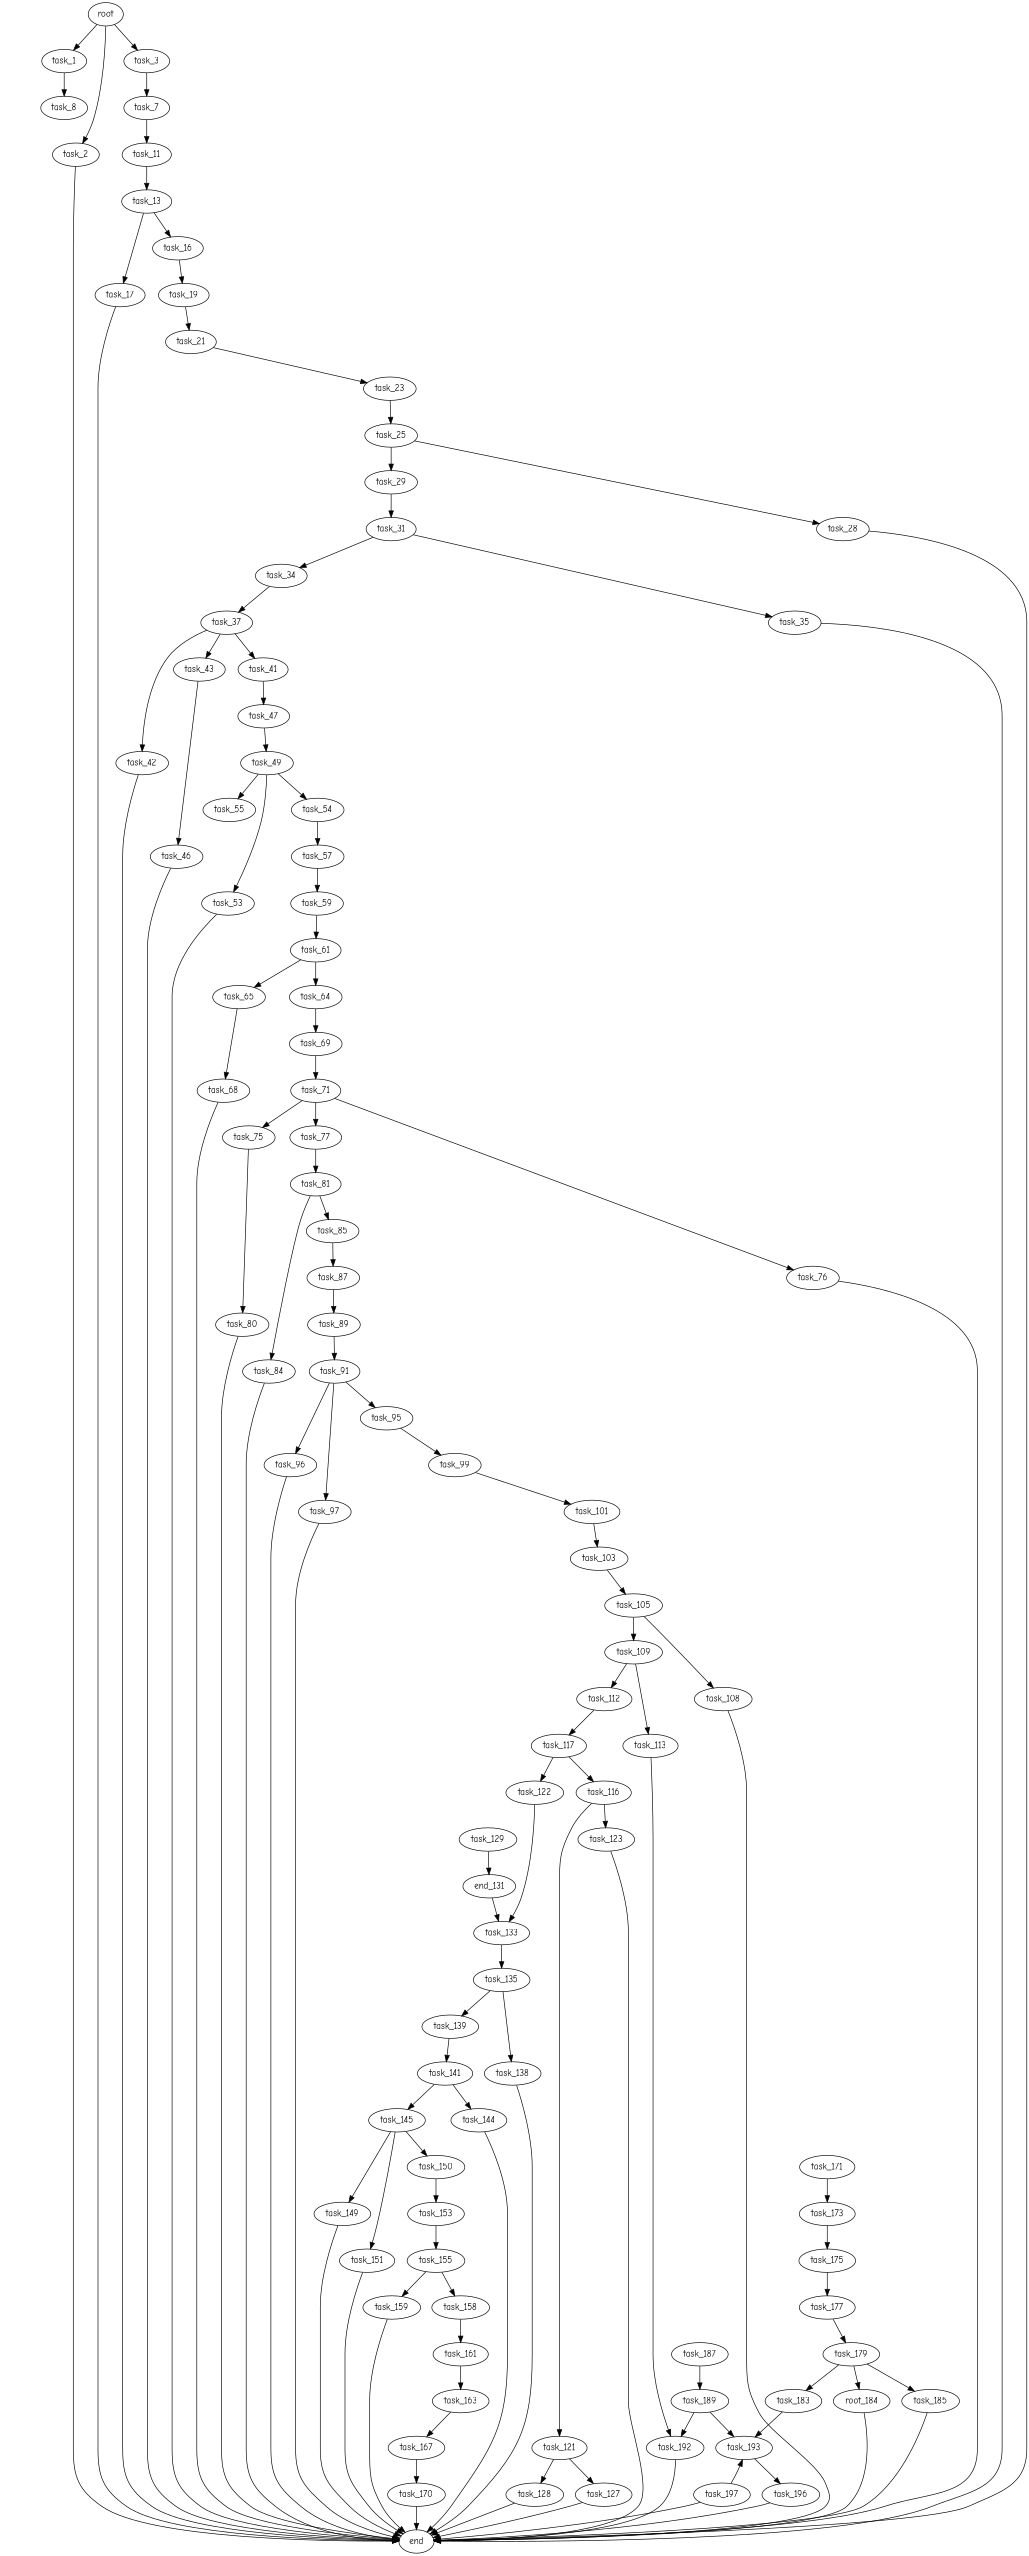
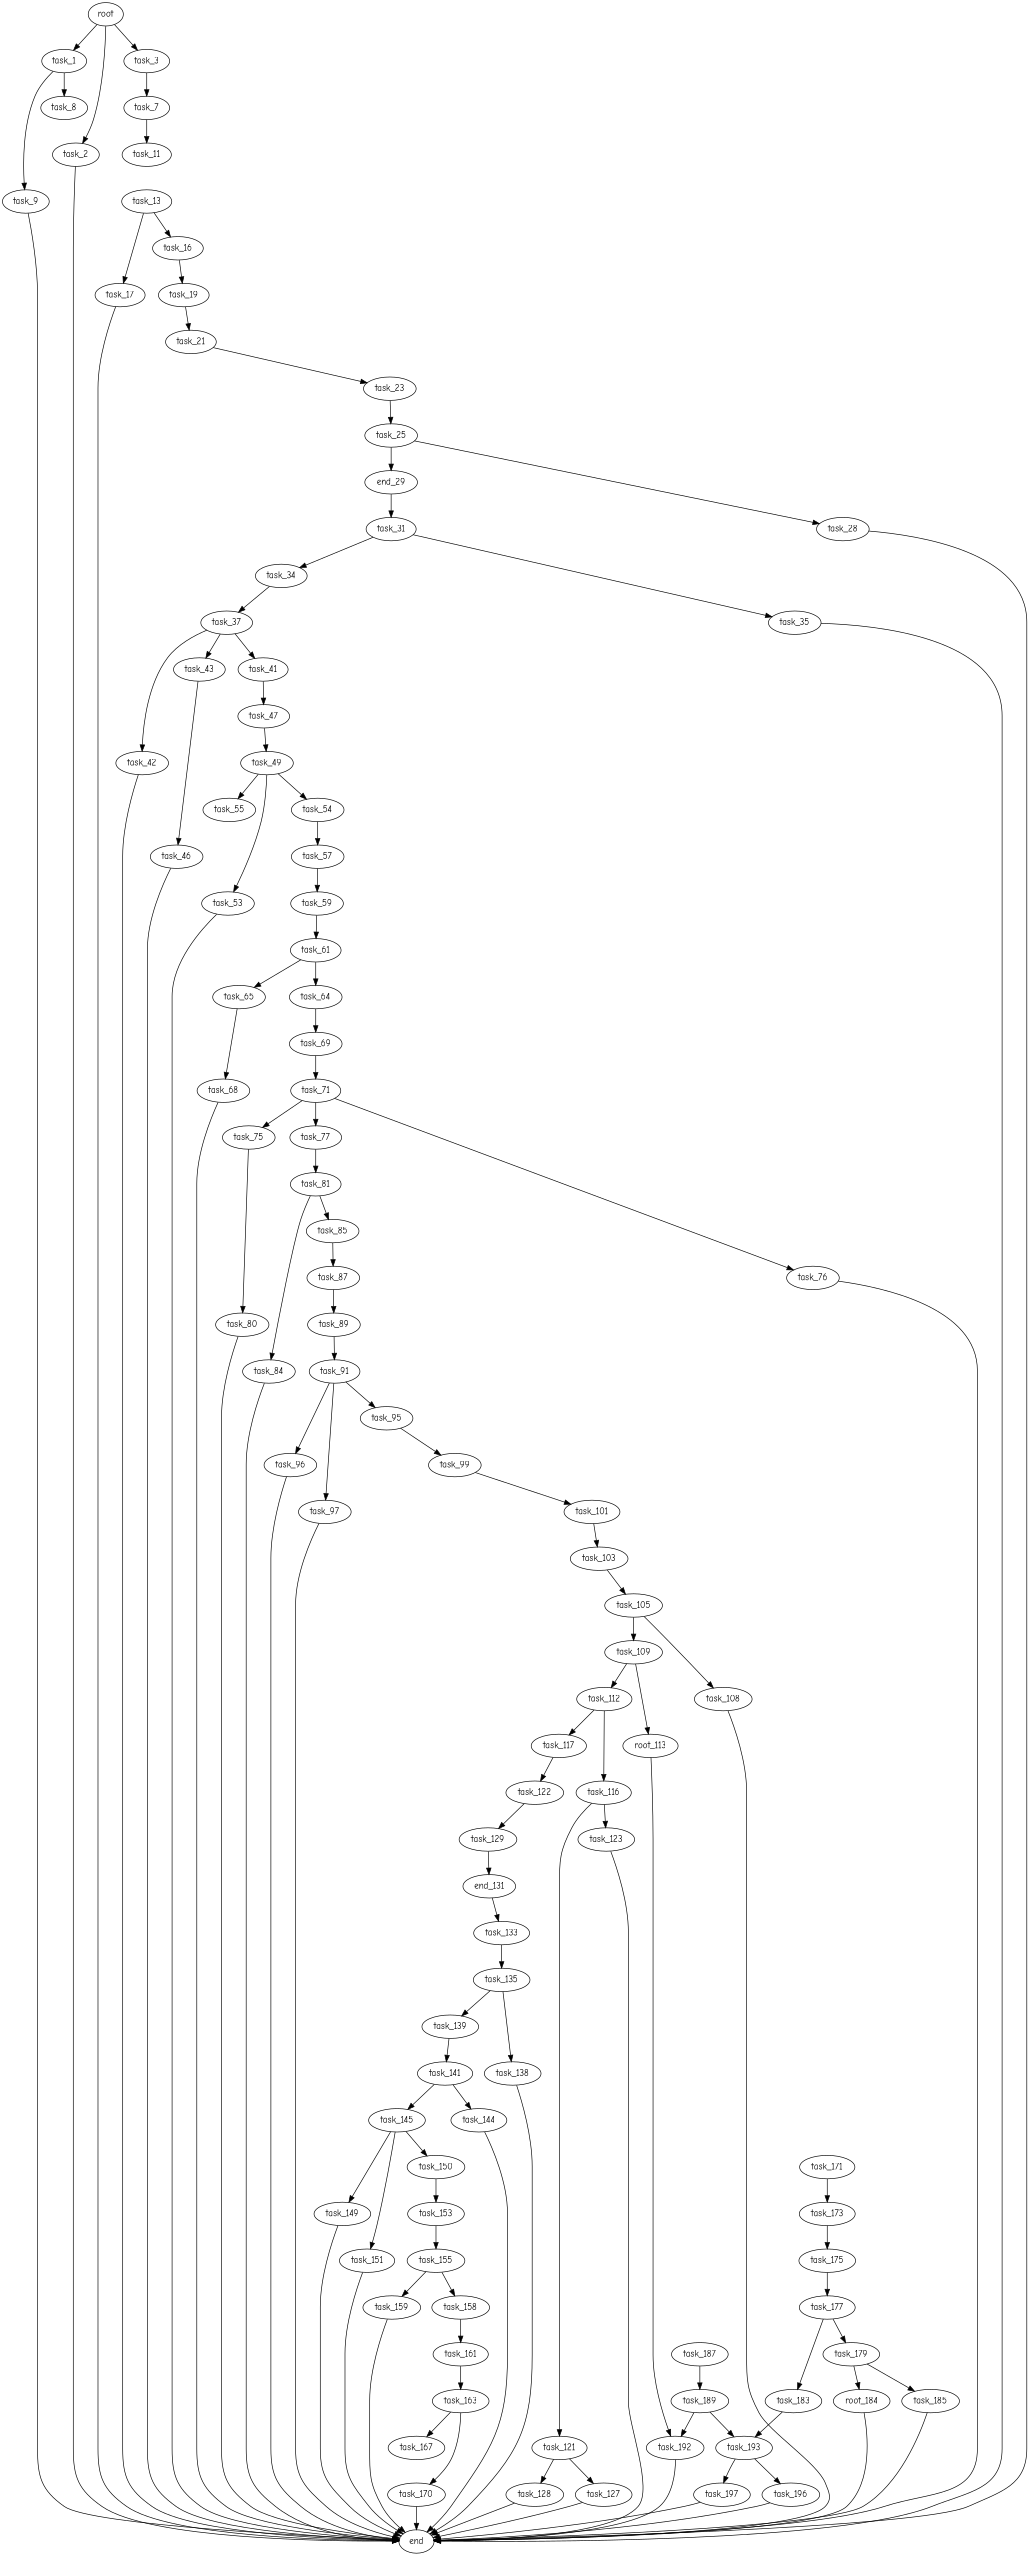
  digraph {
    fontname="Comic Neue"
    node [fontname="Comic Neue"]
    edge [fontname="Comic Neue"]
    root
    task_1
    task_2
    task_3
    task_8
+   task_9
    end
    task_7
    task_11
    task_13
    task_16
    task_17
    task_19
    task_21
    task_23
    task_25
    task_28
-   task_29
+   task_29 [label=end_29]
    task_31
    task_34
    task_35
    task_37
    task_41
    task_42
    task_43
    task_47
    task_46
    task_49
    task_53
    task_54
    task_55
    task_57
    task_59
    task_61
    task_64
    task_65
    task_69
    task_68
    task_71
    task_75
    task_76
    task_77
    task_80
    task_81
    task_84
    task_85
    task_87
    task_89
    task_91
    task_95
    task_96
    task_97
    task_99
    task_101
    task_103
    task_105
    task_108
    task_109
    task_112
-   task_113
+   task_113 [label=root_113]
    task_116
    task_117
    task_192
    task_121
    task_123
    task_122
    task_127
    task_128
    task_129
    n70 [label=end_131]
    task_133
    task_135
    task_138
    task_139
    task_141
    task_144
    task_145
    task_149
    task_150
    task_151
    task_153
    task_155
    task_158
    task_159
    task_161
    task_163
    task_167
    task_170
    task_171
    task_173
    task_175
    task_177
    task_179
    task_183
    n95 [label=root_184]
    task_185
    task_193
    task_187
    task_189
    task_196
    task_197
    root -> task_1
    root -> task_2
    root -> task_3
    task_1 -> task_8
+   task_1 -> task_9
    task_2 -> end
    task_3 -> task_7
+   task_9 -> end
    task_7 -> task_11
-   task_11 -> task_13
    task_13 -> task_16
    task_13 -> task_17
    task_16 -> task_19
    task_17 -> end
    task_19 -> task_21
    task_21 -> task_23
    task_23 -> task_25
    task_25 -> task_28
    task_25 -> task_29
    task_28 -> end
    task_29 -> task_31
    task_31 -> task_34
    task_31 -> task_35
    task_34 -> task_37
    task_35 -> end
    task_37 -> task_41
    task_37 -> task_42
    task_37 -> task_43
    task_41 -> task_47
    task_42 -> end
    task_43 -> task_46
    task_47 -> task_49
    task_46 -> end
    task_49 -> task_53
    task_49 -> task_54
    task_49 -> task_55
    task_53 -> end
    task_54 -> task_57
    task_57 -> task_59
    task_59 -> task_61
    task_61 -> task_64
    task_61 -> task_65
    task_64 -> task_69
    task_65 -> task_68
    task_69 -> task_71
    task_68 -> end
    task_71 -> task_75
    task_71 -> task_76
    task_71 -> task_77
    task_75 -> task_80
    task_76 -> end
    task_77 -> task_81
    task_80 -> end
    task_81 -> task_84
    task_81 -> task_85
    task_84 -> end
    task_85 -> task_87
    task_87 -> task_89
    task_89 -> task_91
    task_91 -> task_95
    task_91 -> task_96
    task_91 -> task_97
    task_95 -> task_99
    task_96 -> end
    task_97 -> end
    task_99 -> task_101
    task_101 -> task_103
    task_103 -> task_105
    task_105 -> task_108
    task_105 -> task_109
    task_108 -> end
    task_109 -> task_112
    task_109 -> task_113
-   task_117 -> task_116
+   task_112 -> task_116
    task_112 -> task_117
    task_113 -> task_192
    task_116 -> task_121
    task_116 -> task_123
    task_117 -> task_122
    task_192 -> end
    task_121 -> task_127
    task_121 -> task_128
    task_123 -> end
-   task_122 -> task_133
+   task_122 -> task_129
    task_127 -> end
    task_128 -> end
    task_129 -> n70
    n70 -> task_133
    task_133 -> task_135
    task_135 -> task_138
    task_135 -> task_139
    task_138 -> end
    task_139 -> task_141
    task_141 -> task_144
    task_141 -> task_145
    task_144 -> end
    task_145 -> task_149
    task_145 -> task_150
    task_145 -> task_151
    task_149 -> end
    task_150 -> task_153
    task_151 -> end
    task_153 -> task_155
    task_155 -> task_158
    task_155 -> task_159
    task_158 -> task_161
    task_159 -> end
    task_161 -> task_163
    task_163 -> task_167
-   task_167 -> task_170
+   task_163 -> task_170
    task_170 -> end
    task_171 -> task_173
    task_173 -> task_175
    task_175 -> task_177
    task_177 -> task_179
-   task_179 -> task_183
+   task_177 -> task_183
    task_179 -> n95
    task_179 -> task_185
    task_183 -> task_193
    n95 -> end
    task_185 -> end
    task_193 -> task_196
-   task_197 -> task_193
+   task_193 -> task_197
    task_187 -> task_189
    task_189 -> task_192
    task_189 -> task_193
    task_196 -> end
    task_197 -> end
  }
